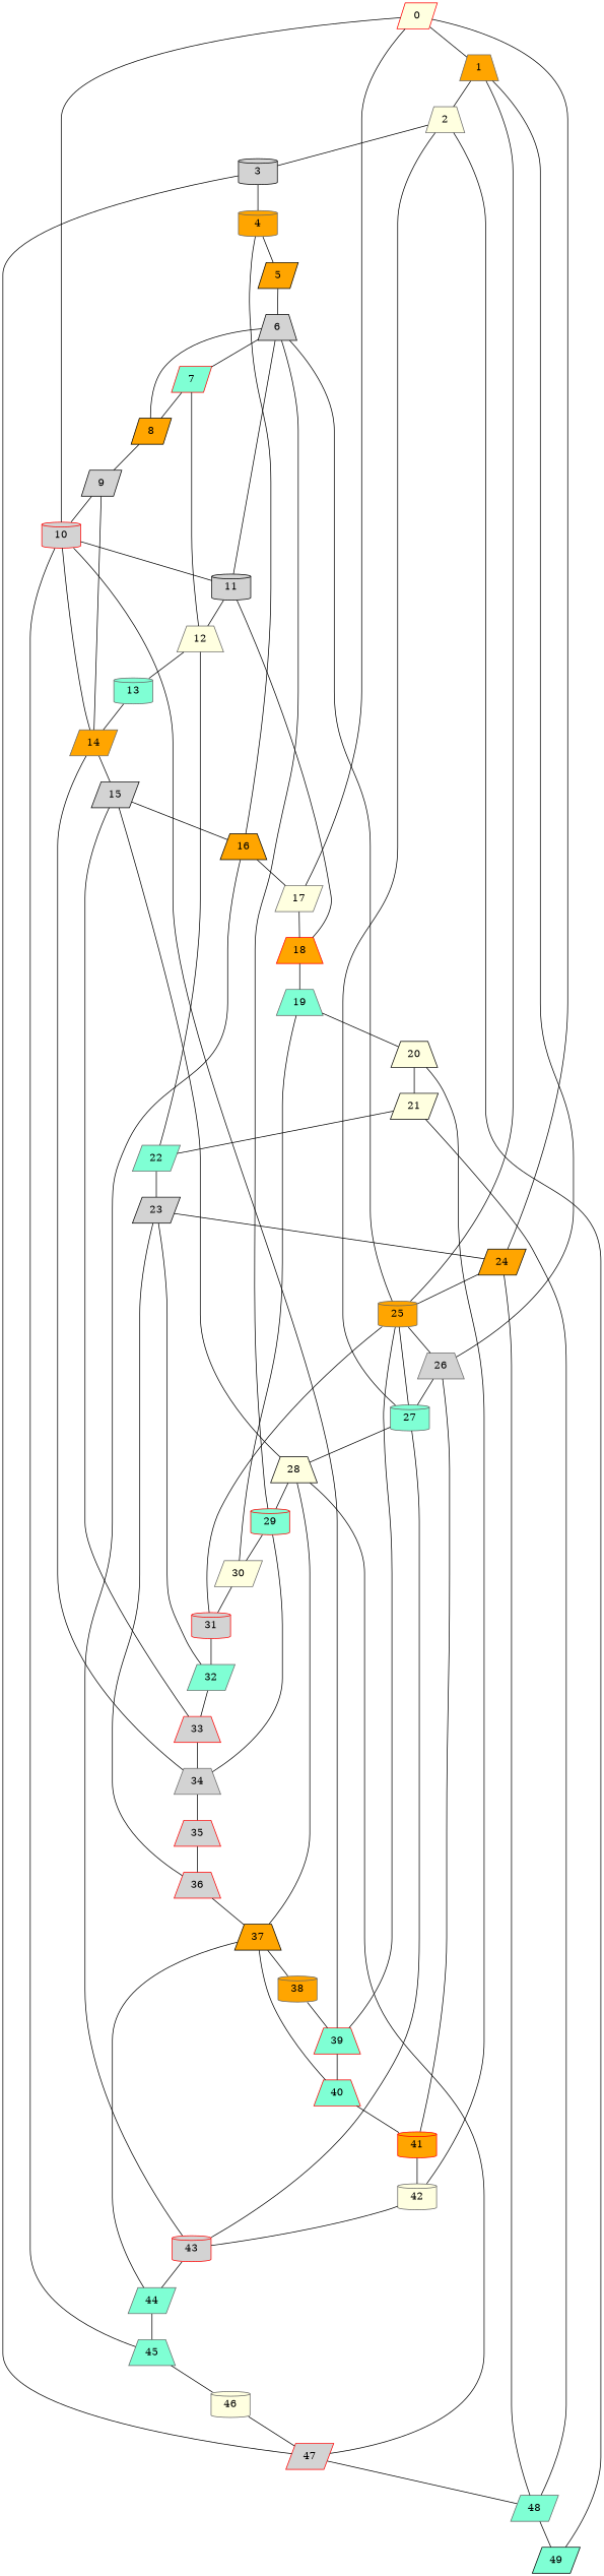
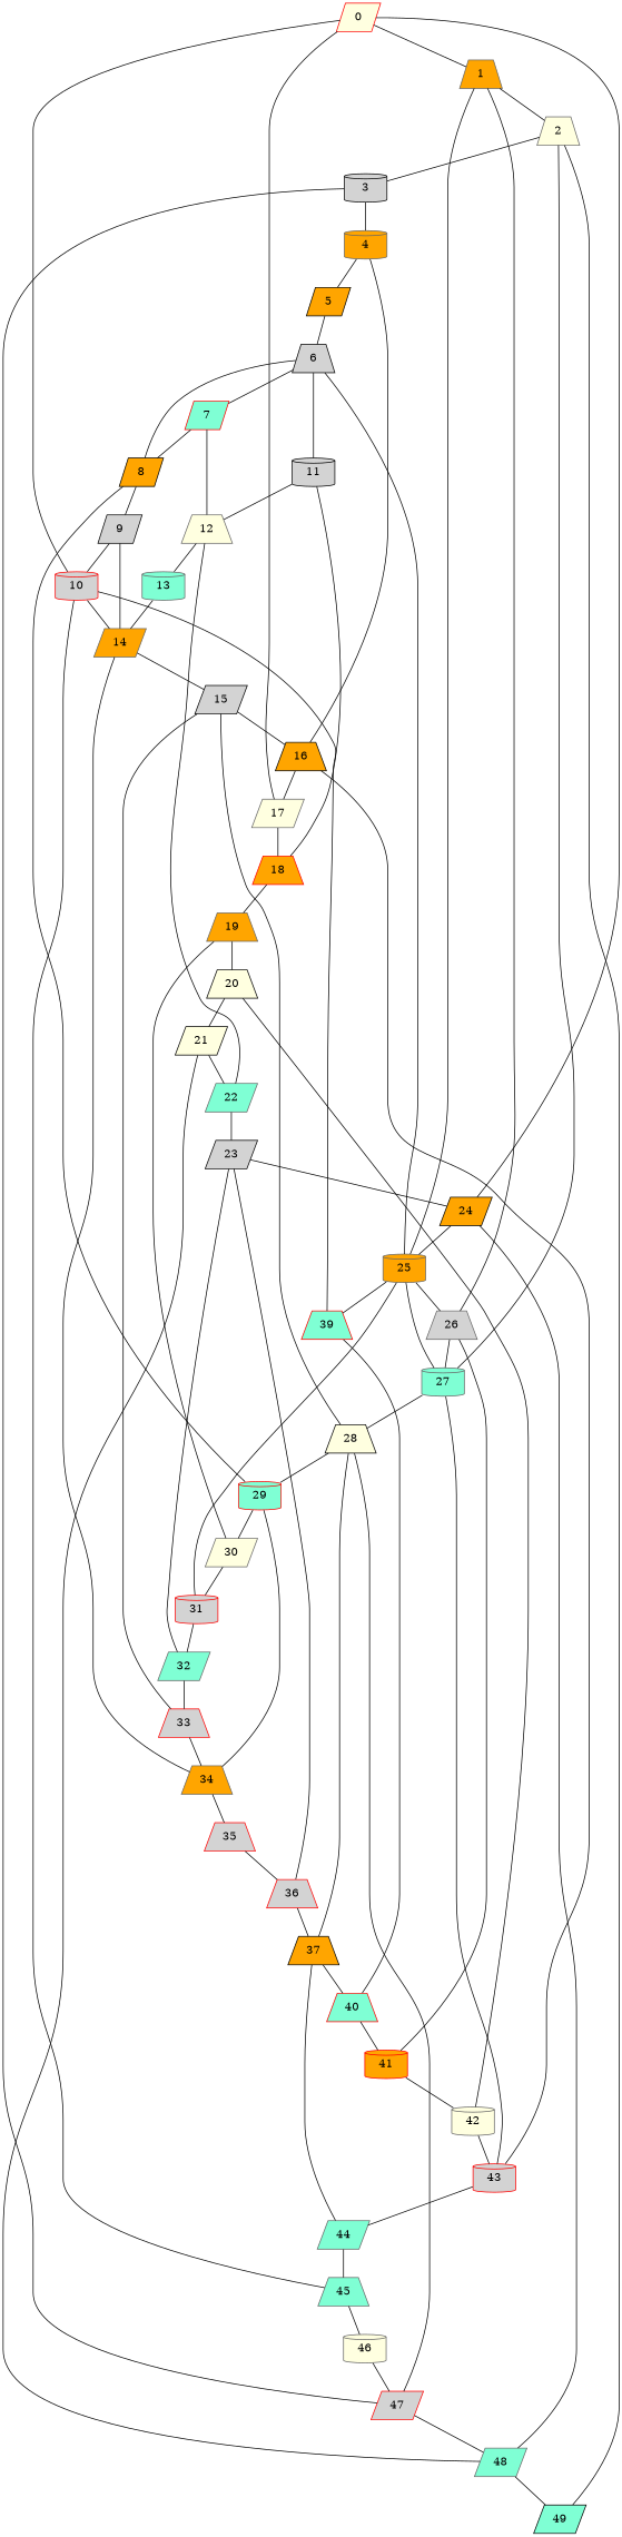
  graph {
    node [color=gray40 fillcolor=lightgrey shape=parallelogram style=filled]
    0 [color=red fillcolor=lightyellow]
    1 [fillcolor=orange shape=trapezium]
    10 [color=red shape=cylinder]
    24 [color=black fillcolor=orange]
    17 [fillcolor=lightyellow]
    2 [fillcolor=lightyellow shape=trapezium]
    25 [fillcolor=orange shape=cylinder]
    26 [shape=trapezium]
    11 [color=black shape=cylinder]
    14 [fillcolor=orange]
    39 [color=red fillcolor=aquamarine shape=trapezium]
    45 [fillcolor=aquamarine shape=trapezium]
    48 [fillcolor=aquamarine]
    18 [color=red fillcolor=orange shape=trapezium]
    3 [color=black shape=cylinder]
    27 [fillcolor=aquamarine shape=cylinder]
    49 [color=black fillcolor=aquamarine]
    31 [color=red shape=cylinder]
    41 [color=red fillcolor=orange shape=cylinder]
    12 [fillcolor=lightyellow shape=trapezium]
-   34 [shape=trapezium]
+   34 [fillcolor=orange shape=trapezium]
    15 [color=black]
    40 [color=red fillcolor=aquamarine shape=trapezium]
    46 [fillcolor=lightyellow shape=cylinder]
-   19 [fillcolor=aquamarine shape=trapezium]
+   19 [fillcolor=orange shape=trapezium]
    4 [fillcolor=orange shape=cylinder]
    47 [color=red]
    28 [color=black fillcolor=lightyellow shape=trapezium]
    43 [color=red shape=cylinder]
    32 [fillcolor=aquamarine]
    42 [fillcolor=lightyellow shape=cylinder]
    5 [color=black fillcolor=orange]
    16 [color=black fillcolor=orange shape=trapezium]
    29 [color=red fillcolor=aquamarine shape=cylinder]
    37 [color=black fillcolor=orange shape=trapezium]
    44 [fillcolor=aquamarine]
    6 [color=black shape=trapezium]
    7 [color=red fillcolor=aquamarine]
    8 [color=black fillcolor=orange]
    9 [color=black]
    13 [fillcolor=aquamarine shape=cylinder]
    22 [fillcolor=aquamarine]
    30 [fillcolor=lightyellow]
    23 [color=black]
    35 [color=red shape=trapezium]
    33 [color=red shape=trapezium]
    20 [color=black fillcolor=lightyellow shape=trapezium]
    36 [color=red shape=trapezium]
-   38 [fillcolor=orange shape=cylinder]
    21 [color=black fillcolor=lightyellow]
    0 -- 1
    0 -- 10
    0 -- 24
    0 -- 17
    1 -- 2
    1 -- 25
    1 -- 26
-   10 -- 11
    10 -- 14
    10 -- 39
    10 -- 45
    24 -- 25
    24 -- 48
    17 -- 18
    2 -- 3
    2 -- 27
    2 -- 49
    25 -- 26
    25 -- 39
    25 -- 27
    25 -- 31
    26 -- 27
    26 -- 41
    11 -- 18
    11 -- 12
    14 -- 34
    14 -- 15
    39 -- 40
    45 -- 46
    48 -- 49
    18 -- 19
    3 -- 4
    3 -- 47
    27 -- 28
    27 -- 43
    31 -- 32
    41 -- 42
    12 -- 13
    12 -- 22
    34 -- 35
    15 -- 28
    15 -- 16
    15 -- 33
    40 -- 41
    46 -- 47
    19 -- 30
    19 -- 20
    4 -- 5
    4 -- 16
    47 -- 48
    28 -- 47
    28 -- 29
    28 -- 37
    43 -- 44
    32 -- 33
    42 -- 43
    5 -- 6
    16 -- 17
    16 -- 43
    29 -- 34
    29 -- 30
    37 -- 40
    37 -- 44
-   37 -- 38
    44 -- 45
    6 -- 25
    6 -- 11
    6 -- 7
    6 -- 8
    7 -- 12
    7 -- 8
-   6 -- 29
+   8 -- 29
    8 -- 9
    9 -- 10
    9 -- 14
    13 -- 14
    22 -- 23
    30 -- 31
    23 -- 24
    23 -- 32
    23 -- 36
    35 -- 36
    33 -- 34
    20 -- 42
    20 -- 21
    36 -- 37
-   38 -- 39
    21 -- 48
    21 -- 22
  }
